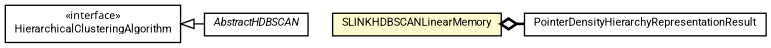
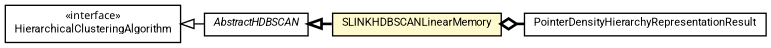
  digraph {
    fontname="Noto Sans"
    nodesep=0.15
    rankdir=LR
    ranksep=0.25
    node [fontcolor=black fontname="Noto Sans" fontsize=8 margin=0 shape=plaintext]
    edge [arrowtail=empty color=black dir=back fontname="Noto Sans" fontsize=7 labelfontname=Roboto labelfontsize=7 style=bold]
    n1 [height=0 label=<<table title="de.lmu.ifi.dbs.elki.algorithm.clustering.hierarchical.AbstractHDBSCAN" border="0" cellborder="1" cellspacing="0" cellpadding="2" href="AbstractHDBSCAN.html" target="_parent"> 		<tr><td><table border="0" cellspacing="0" cellpadding="1"> 		<tr><td align="center" balign="center"> <font face="Roboto"><i>AbstractHDBSCAN</i></font> </td></tr> 		</table></td></tr> 		</table>> width=0]
    n2 [height=0 label=<<table title="de.lmu.ifi.dbs.elki.algorithm.clustering.hierarchical.SLINKHDBSCANLinearMemory" border="0" cellborder="1" cellspacing="0" cellpadding="2" bgcolor="lemonChiffon" href="SLINKHDBSCANLinearMemory.html" target="_parent"> 		<tr><td><table border="0" cellspacing="0" cellpadding="1"> 		<tr><td align="center" balign="center"> <font face="Roboto">SLINKHDBSCANLinearMemory</font> </td></tr> 		</table></td></tr> 		</table>> width=0]
    n3 [height=0 label=<<table title="de.lmu.ifi.dbs.elki.algorithm.clustering.hierarchical.PointerDensityHierarchyRepresentationResult" border="0" cellborder="1" cellspacing="0" cellpadding="2" href="PointerDensityHierarchyRepresentationResult.html" target="_parent"> 		<tr><td><table border="0" cellspacing="0" cellpadding="1"> 		<tr><td align="center" balign="center"> <font face="Roboto">PointerDensityHierarchyRepresentationResult</font> </td></tr> 		</table></td></tr> 		</table>> width=0]
    n4 [height=0 label=<<table title="de.lmu.ifi.dbs.elki.algorithm.clustering.hierarchical.HierarchicalClusteringAlgorithm" border="0" cellborder="1" cellspacing="0" cellpadding="2" href="HierarchicalClusteringAlgorithm.html" target="_parent"> 		<tr><td><table border="0" cellspacing="0" cellpadding="1"> 		<tr><td align="center" balign="center"> &#171;interface&#187; </td></tr> 		<tr><td align="center" balign="center"> <font face="Roboto">HierarchicalClusteringAlgorithm</font> </td></tr> 		</table></td></tr> 		</table>> width=0]
+   n1 -> n2 [weight=10]
    n2 -> n3 [arrowhead=none arrowtail=ediamond weight=4]
    n4 -> n1 [style=solid weight=9]
  }
